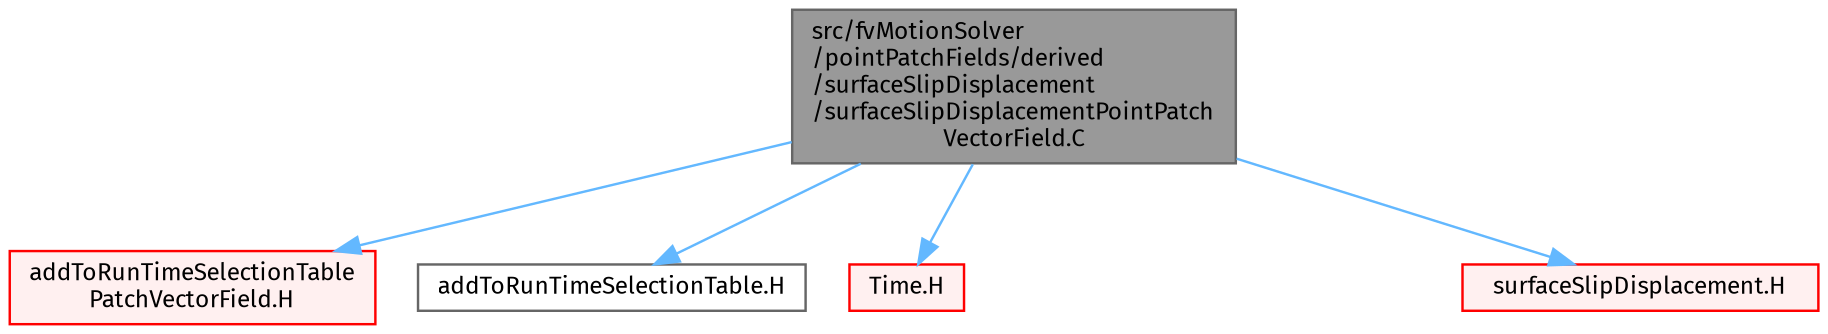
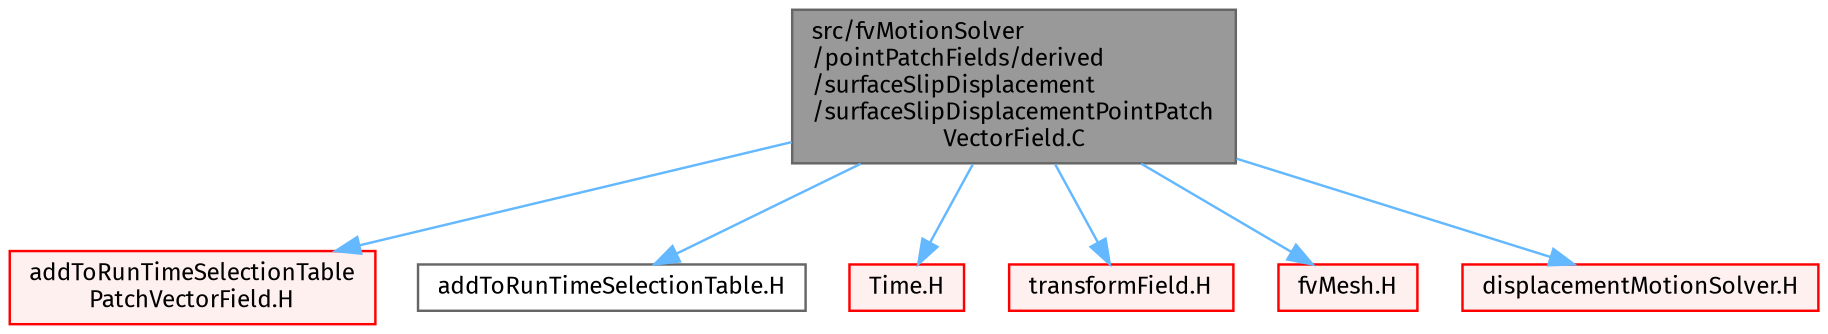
  digraph {
    fontname="Fira Sans"
    node [color=red fillcolor="#FFF0F0" fontname="Fira Sans" fontsize=10 shape=box style=filled]
    edge [color=steelblue1 fontname="Fira Sans" fontsize=10 labelfontname=Helvetica labelfontsize=10 style=solid]
    n1 [color=gray40 fillcolor=grey60 fontcolor=black height=0.2 label="src/fvMotionSolver\l/pointPatchFields/derived\l/surfaceSlipDisplacement\l/surfaceSlipDisplacementPointPatch\lVectorField.C" width=0.4]
    n2 [height=0.2 label="addToRunTimeSelectionTable\lPatchVectorField.H" width=0.4]
    n3 [color=grey40 fillcolor=white height=0.2 label="addToRunTimeSelectionTable.H" width=0.4]
    n4 [height=0.2 label="Time.H" width=0.4]
-   n7 [height=0.2 label="surfaceSlipDisplacement.H" width=0.4]
+   n5 [height=0.2 label="transformField.H" width=0.4]
+   n6 [height=0.2 label="fvMesh.H" width=0.4]
+   n7 [height=0.2 label="displacementMotionSolver.H" width=0.4]
    n1 -> n2
    n1 -> n3
    n1 -> n4
+   n1 -> n5
+   n1 -> n6
    n1 -> n7
  }
